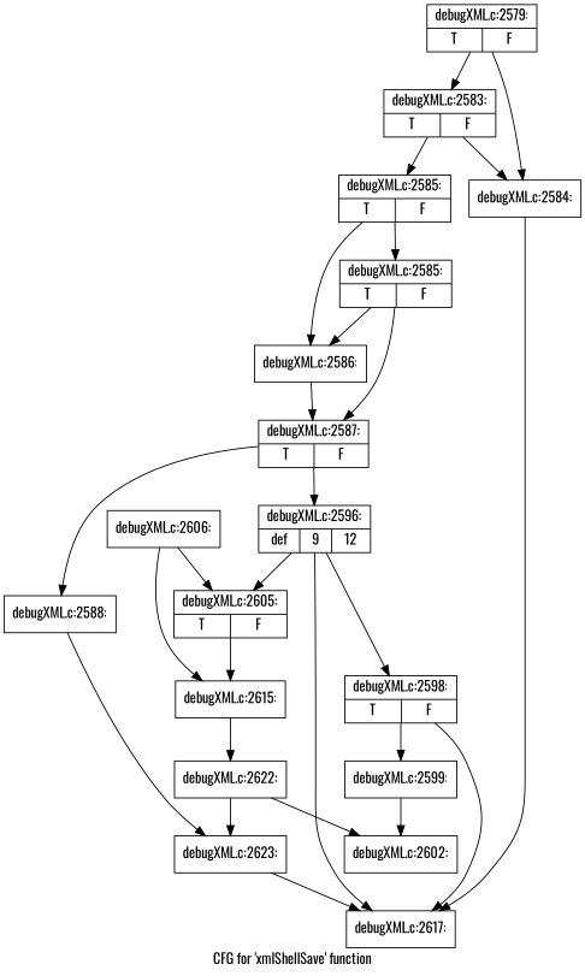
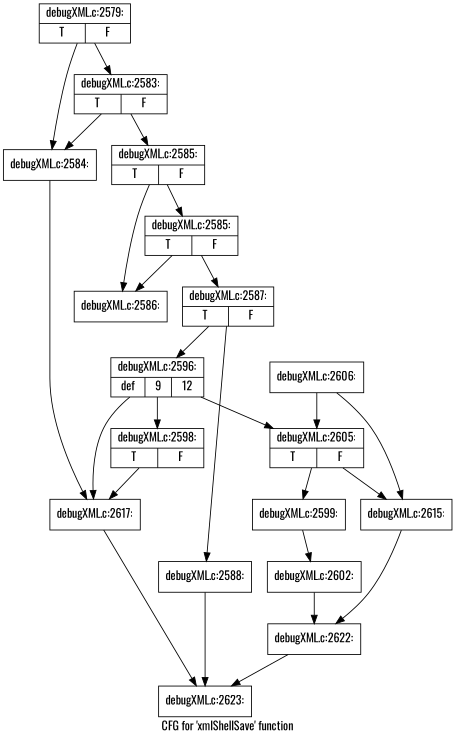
  digraph {
    fontname=Oswald
    label="CFG for 'xmlShellSave' function"
    node [fontname=Oswald shape=record]
    edge [fontname=Oswald]
    n1 [label="{debugXML.c:2579:|{<s0>T|<s1>F}}"]
    n2 [label="{debugXML.c:2584:}"]
    n3 [label="{debugXML.c:2583:|{<s0>T|<s1>F}}"]
    n4 [label="{debugXML.c:2617:}"]
    n5 [label="{debugXML.c:2585:|{<s0>T|<s1>F}}"]
    n6 [label="{debugXML.c:2623:}"]
    n7 [label="{debugXML.c:2586:}"]
    n8 [label="{debugXML.c:2585:|{<s0>T|<s1>F}}"]
    n9 [label="{debugXML.c:2587:|{<s0>T|<s1>F}}"]
    n10 [label="{debugXML.c:2588:}"]
    n11 [label="{debugXML.c:2596:|{<s0>def|<s1>9|<s2>12}}"]
    n12 [label="{debugXML.c:2598:|{<s0>T|<s1>F}}"]
    n13 [label="{debugXML.c:2605:|{<s0>T|<s1>F}}"]
    n14 [label="{debugXML.c:2599:}"]
    n15 [label="{debugXML.c:2615:}"]
    n16 [label="{debugXML.c:2602:}"]
    n17 [label="{debugXML.c:2622:}"]
    n18 [label="{debugXML.c:2606:}"]
    n1 -> n2
    n1 -> n3
    n2 -> n4
    n3 -> n2
    n3 -> n5
-   n6 -> n4
+   n4 -> n6
    n5 -> n7
    n5 -> n8
-   n7 -> n9
    n8 -> n7
    n8 -> n9
    n9 -> n10
    n9 -> n11
    n10 -> n6
    n11 -> n4
    n11 -> n12
    n11 -> n13
    n12 -> n4
-   n12 -> n14
+   n13 -> n14
    n13 -> n15
    n14 -> n16
    n15 -> n17
-   n17 -> n16
+   n16 -> n17
    n17 -> n6
    n18 -> n13
    n18 -> n15
  }
